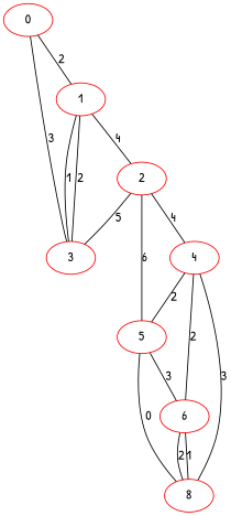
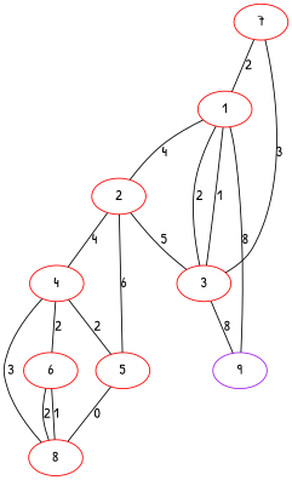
  graph {
    fontname="Patrick Hand"
    node [color=red fontname="Patrick Hand" weight=1]
    edge [fontname="Patrick Hand"]
-   0
+   0 [label=7]
    1
    3
    2
+   9 [color=purple weight=4]
    4
    5
    6
    8
    0 -- 1 [label=2]
    0 -- 3 [label=3]
    1 -- 3 [label=2]
    1 -- 3 [label=1]
    1 -- 2 [label=4]
+   1 -- 9 [label=8]
+   3 -- 9 [label=8]
    2 -- 3 [label=5]
    2 -- 4 [label=4]
    2 -- 5 [label=6]
    4 -- 5 [label=2]
    4 -- 6 [label=2]
    4 -- 8 [label=3]
-   5 -- 6 [label=3]
    5 -- 8 [label=0]
    6 -- 8 [label=1]
    6 -- 8 [label=2]
  }
